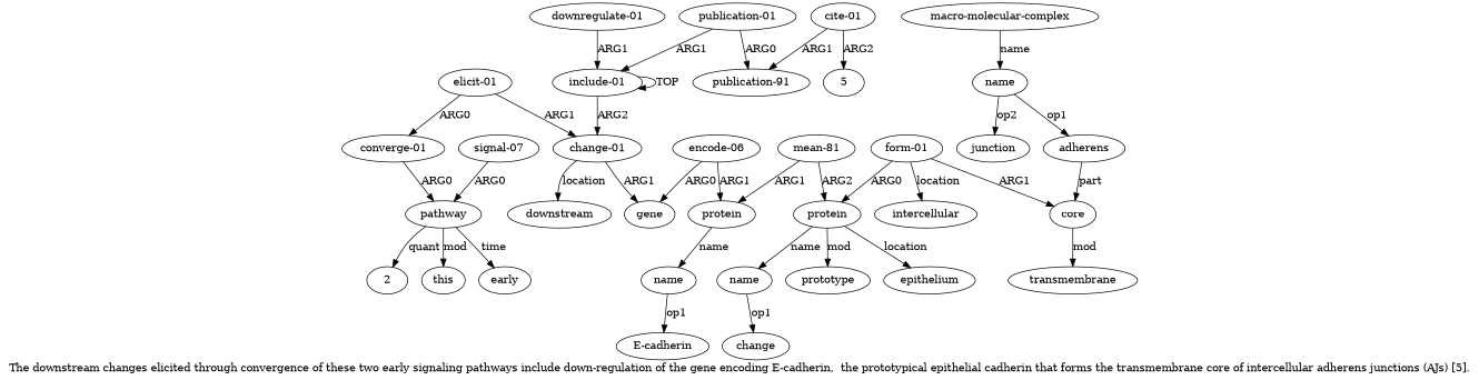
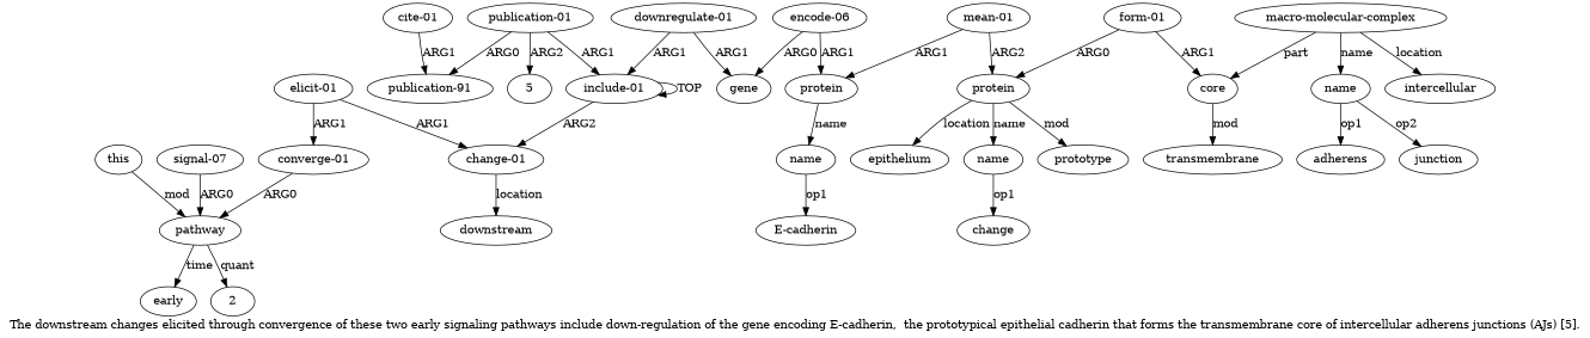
  digraph {
    label="The downstream changes elicited through convergence of these two early signaling pathways include down-regulation of the gene encoding E-cadherin,  the prototypical epithelial cadherin that forms the transmembrane core of intercellular adherens junctions (AJs) [5]."
    node [color=black gold_ind=-1 gold_label=name test_ind=-1 test_label=name]
    edge [color=black gold_label=ARG1 test_label=ARG1]
    n1 [gold_ind=20 gold_label="converge-01" label="converge-01" test_ind=20 test_label="converge-01"]
    n2 [gold_ind=21 gold_label=pathway label=pathway test_ind=21 test_label=pathway]
    n3 [gold_ind=22 gold_label=this label=this test_ind=22 test_label=this]
    n4 [gold_ind=23 gold_label=early label=early test_ind=23 test_label=early]
    n5 [gold_label=2 label=2 test_label=2]
    n6 [gold_ind=24 gold_label="signal-07" label="signal-07" test_ind=24 test_label="signal-07"]
    n7 [gold_ind=25 gold_label="describe-01" label="publication-01" test_ind=25 test_label="describe-01"]
    n8 [gold_ind=26 gold_label="publication-91" label="publication-91" test_ind=26 test_label="publication-91"]
    n9 [gold_ind=0 gold_label="include-01" label="include-01" test_ind=0 test_label="include-01"]
    n10 [gold_ind=17 gold_label="change-01" label="change-01" test_ind=17 test_label="change-01"]
    n11 [gold_ind=18 gold_label=downstream label=downstream test_ind=18 test_label=downstream]
    n12 [gold_ind=1 gold_label="downregulate-01" label="downregulate-01" test_ind=1 test_label="downregulate-01"]
    n13 [gold_ind=2 gold_label=gene label=gene test_ind=2 test_label=gene]
    n14 [gold_ind=27 gold_label="cite-01" label="cite-01" test_ind=27 test_label="cite-01"]
    n15 [gold_label=5 label=5 test_label=5]
    n16 [gold_label=adherens label=adherens test_label=adherens]
    n17 [gold_label=cadherin label=change test_label=cadherin]
    n18 [gold_ind=15 label=name test_ind=15]
    n19 [gold_label=junction label=junction test_label=junction]
    n20 [gold_ind=14 gold_label="macro-molecular-complex" label="macro-molecular-complex" test_ind=14 test_label="macro-molecular-complex"]
    n21 [gold_ind=16 gold_label=intercellular label=intercellular test_ind=16 test_label=intercellular]
    n22 [gold_ind=12 gold_label=core label=core test_ind=12 test_label=core]
    n23 [gold_ind=13 gold_label=transmembrane label=transmembrane test_ind=13 test_label=transmembrane]
    n24 [gold_ind=11 gold_label="form-01" label="form-01" test_ind=11 test_label="form-01"]
    n25 [gold_ind=7 gold_label=protein label=protein test_ind=7 test_label=protein]
    n26 [gold_ind=10 gold_label=prototype label=prototype test_ind=10 test_label=prototype]
    n27 [gold_ind=9 gold_label=epithelium label=epithelium test_ind=9 test_label=epithelium]
    n28 [gold_ind=8 label=name test_ind=8]
    n29 [gold_ind=19 gold_label="elicit-01" label="elicit-01" test_ind=19 test_label="elicit-01"]
    n30 [gold_ind=3 gold_label="encode-01" label="encode-06" test_ind=3 test_label="encode-01"]
    n31 [gold_ind=4 gold_label=protein label=protein test_ind=4 test_label=protein]
    n32 [gold_ind=5 label=name test_ind=5]
    n33 [gold_label="E-cadherin" label="E-cadherin" test_label="E-cadherin"]
-   n34 [gold_ind=6 gold_label="mean-01" label="mean-81" test_ind=6 test_label="mean-01"]
+   n34 [gold_ind=6 gold_label="mean-01" label="mean-01" test_ind=6 test_label="mean-01"]
    n1 -> n2 [gold_label=ARG0 label=ARG0 test_label=ARG0]
-   n2 -> n3 [gold_label=mod label=mod test_label=mod]
+   n3 -> n2 [gold_label=mod label=mod test_label=mod]
    n2 -> n4 [gold_label=time label=time test_label=time]
    n2 -> n5 [gold_label=quant label=quant test_label=quant]
    n6 -> n2 [gold_label=ARG0 label=ARG0 test_label=ARG0]
    n7 -> n8 [gold_label=ARG0 label=ARG0 test_label=ARG0]
    n7 -> n9 [label=ARG1]
    n9 -> n9 [gold_label=TOP label=TOP test_label=TOP]
    n9 -> n10 [gold_label=ARG2 label=ARG2 test_label=ARG2]
    n10 -> n11 [gold_label=location label=location test_label=location]
    n12 -> n9 [label=ARG1]
-   n10 -> n13 [label=ARG1]
+   n12 -> n13 [label=ARG1]
    n14 -> n8 [label=ARG1]
-   n14 -> n15 [gold_label=ARG2 label=ARG2 test_label=ARG2]
+   n7 -> n15 [gold_label=ARG2 label=ARG2 test_label=ARG2]
    n18 -> n16 [gold_label=op1 label=op1 test_label=op1]
    n18 -> n19 [gold_label=op2 label=op2 test_label=op2]
    n20 -> n18 [gold_label=name label=name test_label=name]
-   n24 -> n21 [gold_label=location label=location test_label=location]
-   n16 -> n22 [gold_label=part label=part test_label=part]
+   n20 -> n21 [gold_label=location label=location test_label=location]
+   n20 -> n22 [gold_label=part label=part test_label=part]
    n22 -> n23 [gold_label=mod label=mod test_label=mod]
    n24 -> n22 [label=ARG1]
    n24 -> n25 [gold_label=ARG0 label=ARG0 test_label=ARG0]
    n25 -> n26 [gold_label=mod label=mod test_label=mod]
    n25 -> n27 [gold_label=location label=location test_label=location]
    n25 -> n28 [gold_label=name label=name test_label=name]
    n28 -> n17 [gold_label=op1 label=op1 test_label=op1]
-   n29 -> n1 [gold_label=ARG0 label=ARG0 test_label=ARG0]
+   n29 -> n1 [gold_label=ARG0 label=ARG1 test_label=ARG0]
    n29 -> n10 [label=ARG1]
    n30 -> n13 [gold_label=ARG0 label=ARG0 test_label=ARG0]
    n30 -> n31 [label=ARG1]
    n31 -> n32 [gold_label=name label=name test_label=name]
    n32 -> n33 [gold_label=op1 label=op1 test_label=op1]
    n34 -> n25 [gold_label=ARG2 label=ARG2 test_label=ARG2]
    n34 -> n31 [label=ARG1]
  }
